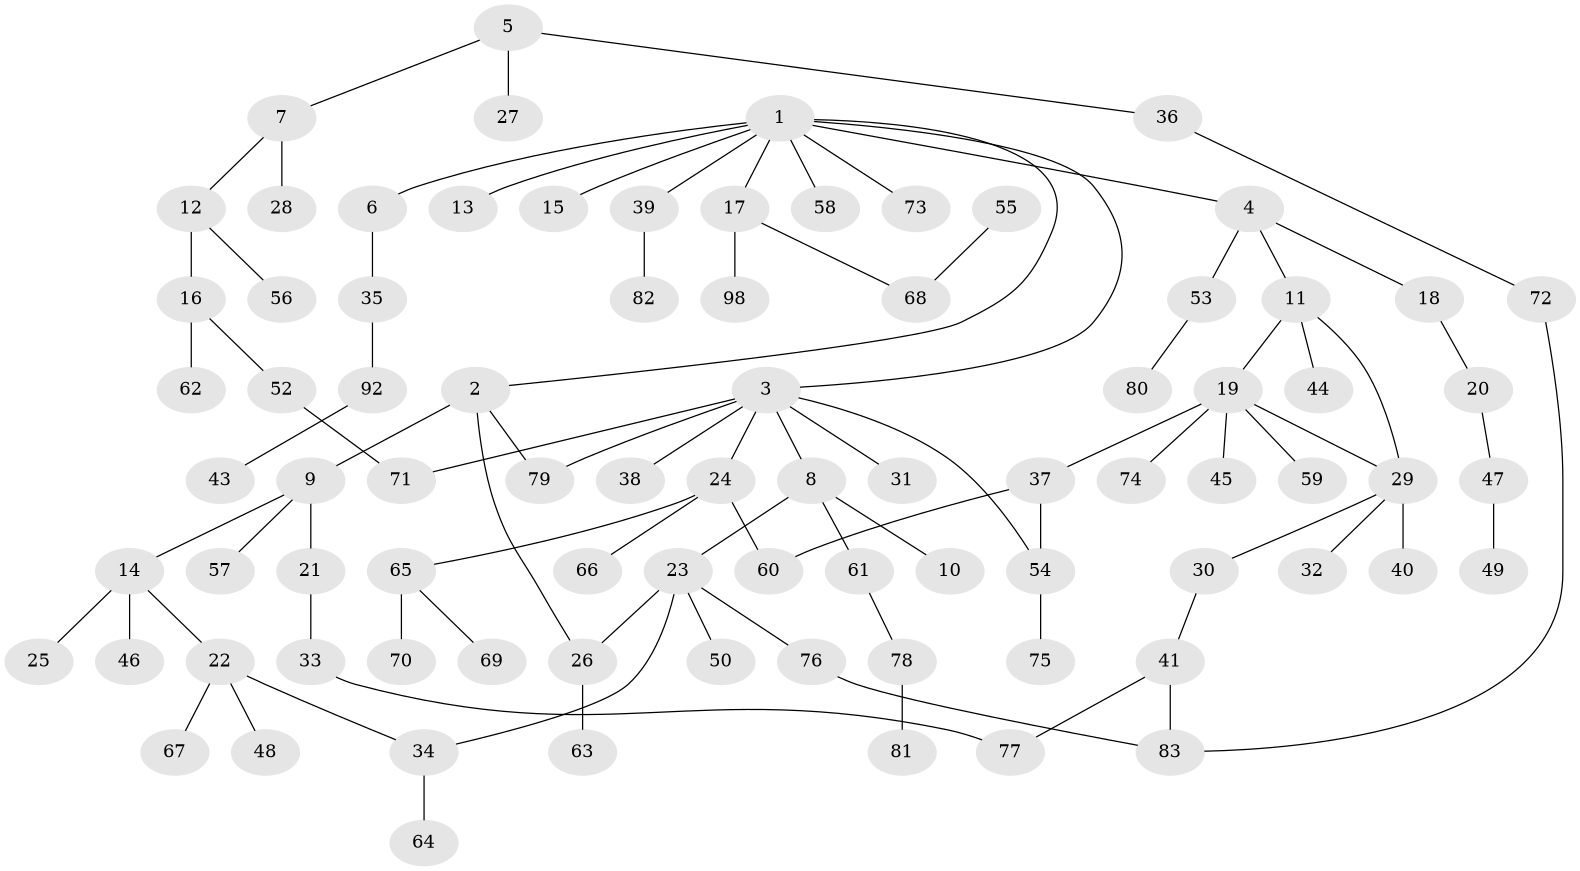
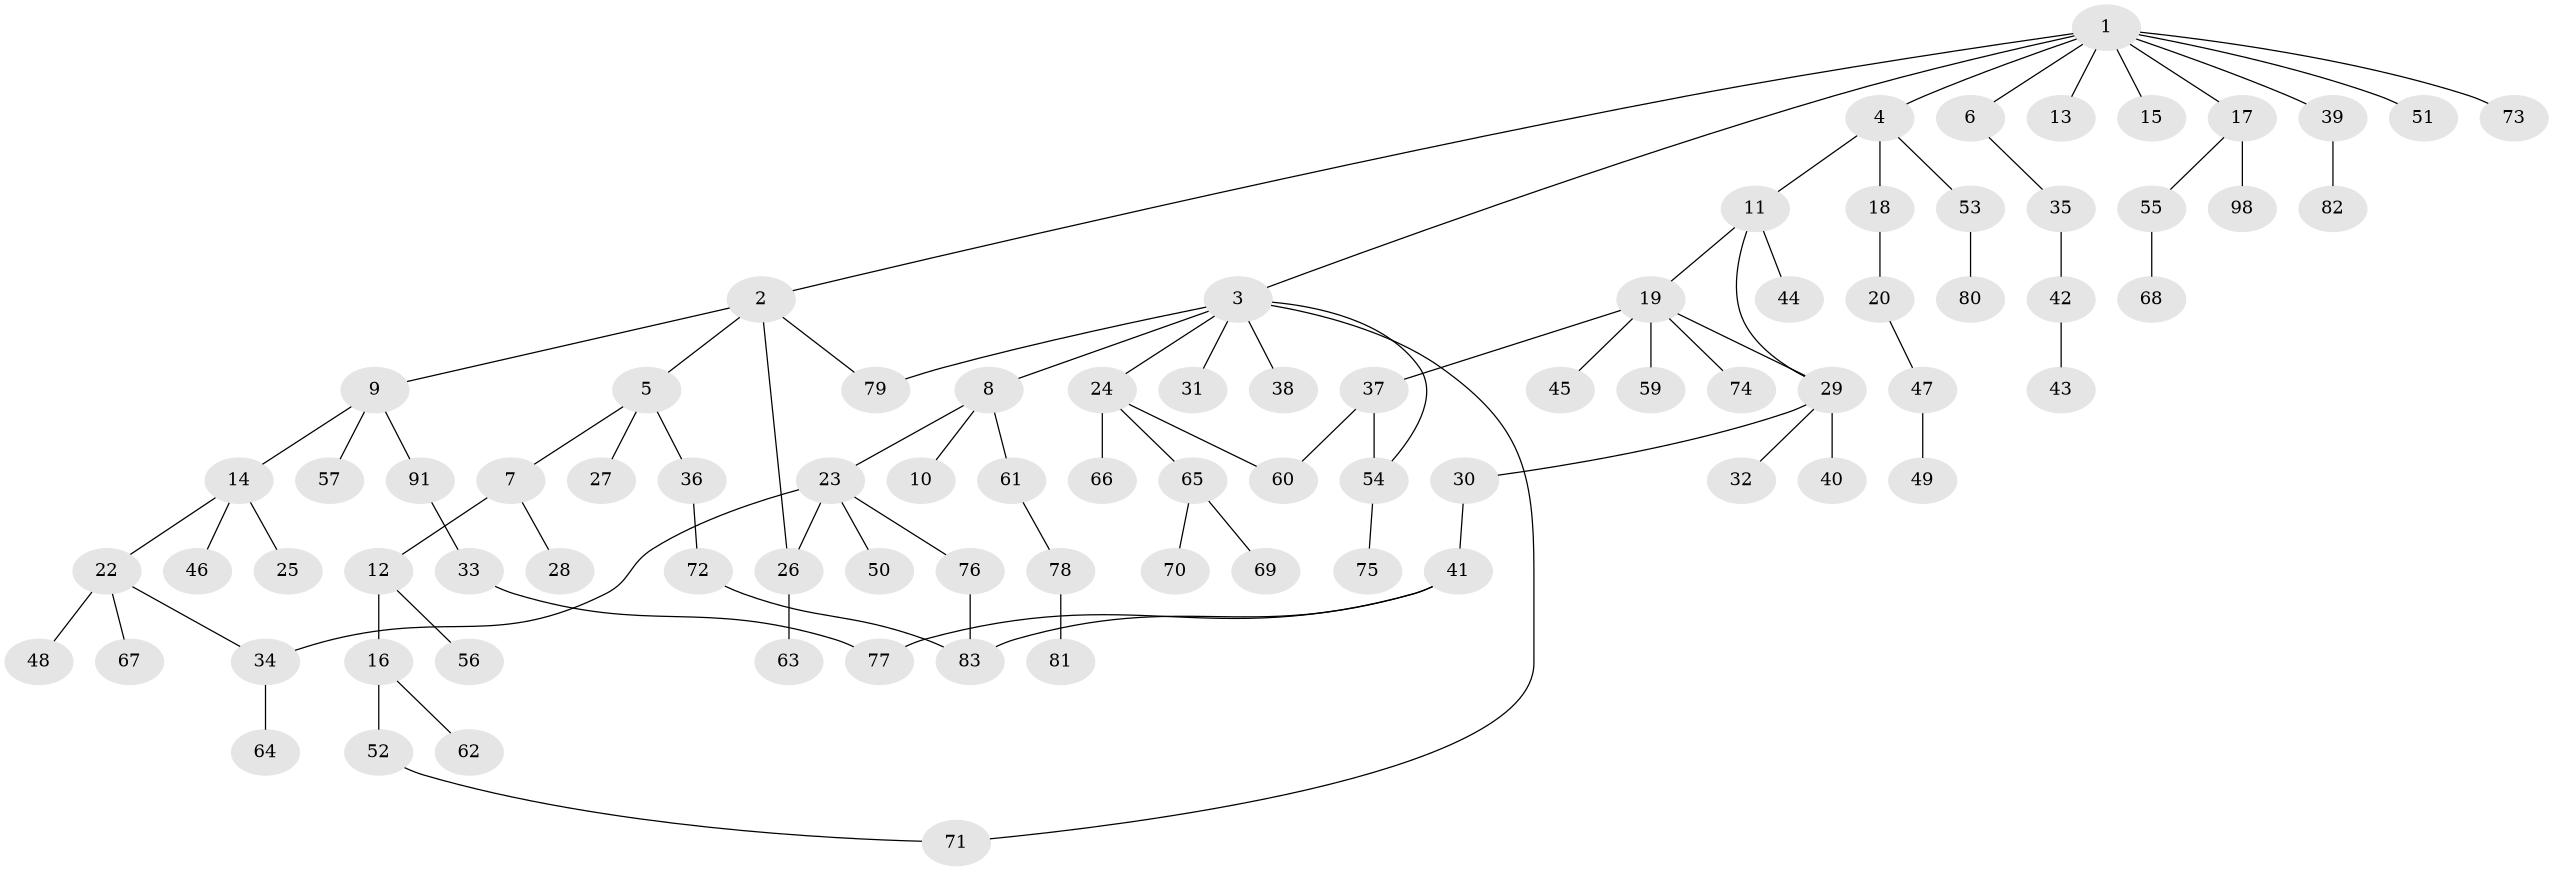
  graph {
    node [color=gray90 style=filled]
    1
    2
    3
    4
    6
    13
    15
    17
    39
-   51 [label=58]
+   51
    73
    5
    9
    26
    79
    8
    24
    31
    38
    54
    71
    11
    18
    53
    35
    55
    n27 [label=98]
    82
    7
    27
    36
    14
-   21
+   21 [label=91]
    57
    63
    10
    23
    61
    60
    65
    66
    75
    19
    29
    44
    20
    80
    12
    28
    72
-   42 [label=92]
+   42
    16
    56
    34
    50
    76
    78
    22
    25
    46
    33
    37
    45
    59
    74
    30
    32
    40
    52
    62
    43
    48
    67
    68
    47
    49
    77
    64
    83
    69
    70
    41
    81
    1 -- 2
    1 -- 3
    1 -- 4
    1 -- 6
    1 -- 13
    1 -- 15
    1 -- 17
    1 -- 39
    1 -- 51
    1 -- 73
+   2 -- 5
    2 -- 9
    2 -- 26
    2 -- 79
    3 -- 79
    3 -- 8
    3 -- 24
    3 -- 31
    3 -- 38
    3 -- 54
    3 -- 71
    4 -- 11
    4 -- 18
    4 -- 53
    6 -- 35
-   17 -- 68
+   17 -- 55
    17 -- n27
    39 -- 82
    5 -- 7
    5 -- 27
    5 -- 36
    9 -- 14
    9 -- 21
    9 -- 57
    26 -- 63
    8 -- 10
    8 -- 23
    8 -- 61
    24 -- 60
    24 -- 65
    24 -- 66
    54 -- 75
    11 -- 19
    11 -- 29
    11 -- 44
    18 -- 20
    53 -- 80
    35 -- 42
    55 -- 68
    7 -- 12
    7 -- 28
    36 -- 72
    14 -- 22
    14 -- 25
    14 -- 46
    21 -- 33
    23 -- 26
    23 -- 34
    23 -- 50
    23 -- 76
    61 -- 78
    65 -- 69
    65 -- 70
    19 -- 29
    19 -- 37
    19 -- 45
    19 -- 59
    19 -- 74
    29 -- 30
    29 -- 32
    29 -- 40
    20 -- 47
    12 -- 16
    12 -- 56
    72 -- 83
    42 -- 43
    16 -- 52
    16 -- 62
    34 -- 64
    76 -- 83
    78 -- 81
    22 -- 34
    22 -- 48
    22 -- 67
    33 -- 77
    37 -- 54
    37 -- 60
    30 -- 41
    52 -- 71
    47 -- 49
    41 -- 77
    41 -- 83
  }
